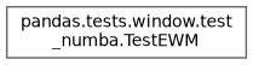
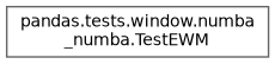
  digraph {
    rankdir=LR
-   n1 [color=grey40 fillcolor=white fontname=Helvetica fontsize=10 height=0.2 label="pandas.tests.window.test\l_numba.TestEWM" shape=box style=filled width=0.4]
+   n1 [color=grey40 fillcolor=white fontname=Helvetica fontsize=10 height=0.2 label="pandas.tests.window.numba\l_numba.TestEWM" shape=box style=filled width=0.4]
  }
